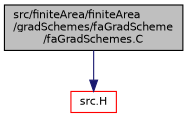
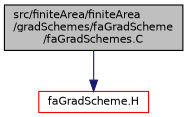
  digraph {
    node [fontname=Helvetica fontsize=10 shape=record]
    n1 [color=black fillcolor=grey75 fontcolor=black height=0.2 label="src/finiteArea/finiteArea\l/gradSchemes/faGradScheme\l/faGradSchemes.C" style=filled width=0.4]
-   n2 [color=red height=0.2 label="src.H" width=0.4]
+   n2 [color=red height=0.2 label="faGradScheme.H" width=0.4]
    n1 -> n2 [color=midnightblue fontname=Helvetica fontsize=10 labelfontname=Helvetica labelfontsize=10 style=solid]
  }
